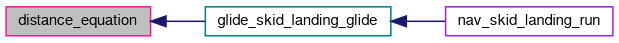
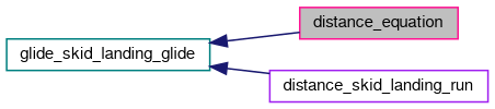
  digraph {
    rankdir=LR
    node [fillcolor=white fontname=FreeSans fontsize=10 shape=record style=filled]
    edge [color=midnightblue dir=back fontname=FreeSans fontsize=10 labelfontname=FreeSans labelfontsize=10 style=solid]
    n1 [color=deeppink fillcolor=grey75 fontcolor=black height=0.2 label=distance_equation width=0.4]
    n2 [color=teal height=0.2 label=glide_skid_landing_glide width=0.4]
-   n3 [color=purple height=0.2 label=nav_skid_landing_run width=0.4]
-   n1 -> n2
+   n3 [color=purple height=0.2 label=distance_skid_landing_run width=0.4]
+   n2 -> n1
    n2 -> n3
  }
